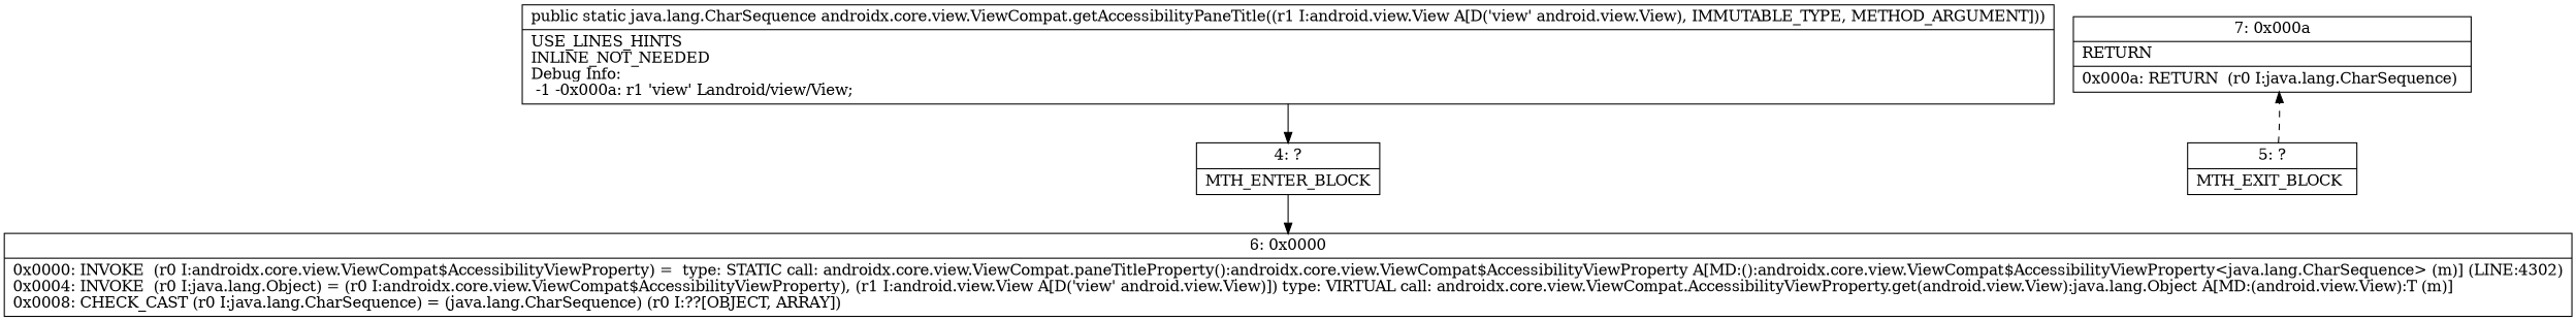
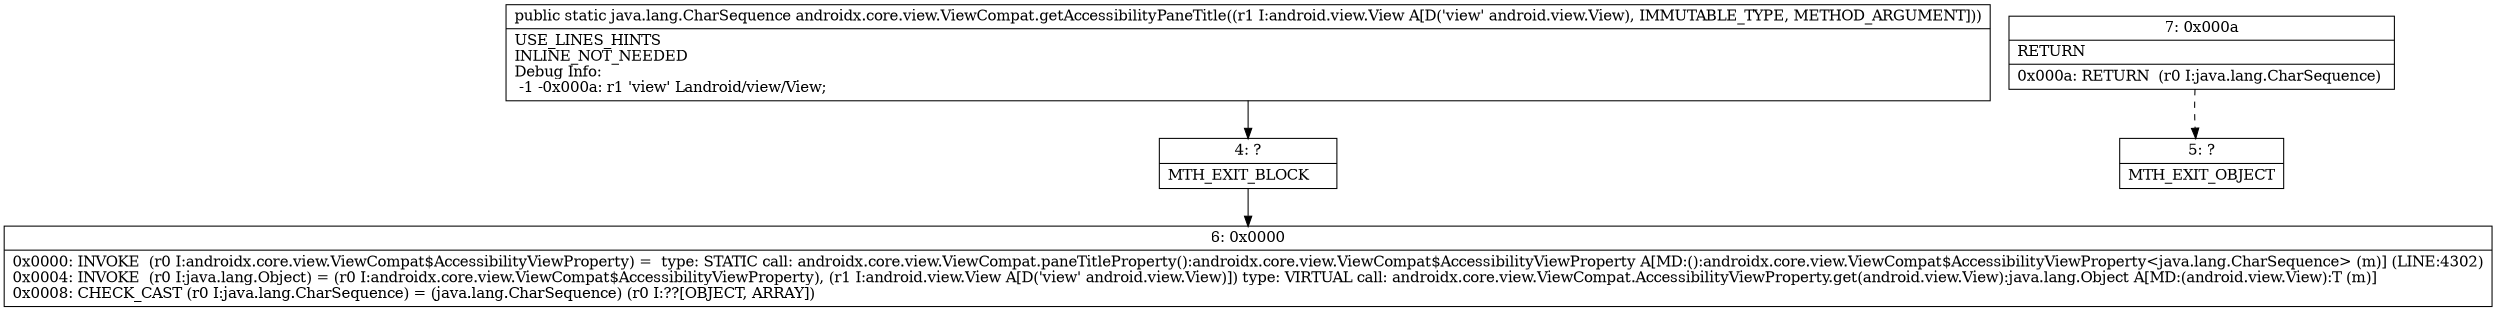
  digraph {
    node [shape=record]
    edge [style=solid]
-   n1 [label="{4\:\ ?|MTH_ENTER_BLOCK\l}"]
+   n1 [label="{4\:\ ?|MTH_EXIT_BLOCK\l}"]
    n2 [label="{6\:\ 0x0000|0x0000: INVOKE  (r0 I:androidx.core.view.ViewCompat$AccessibilityViewProperty) =  type: STATIC call: androidx.core.view.ViewCompat.paneTitleProperty():androidx.core.view.ViewCompat$AccessibilityViewProperty A[MD:():androidx.core.view.ViewCompat$AccessibilityViewProperty\<java.lang.CharSequence\> (m)] (LINE:4302)\l0x0004: INVOKE  (r0 I:java.lang.Object) = (r0 I:androidx.core.view.ViewCompat$AccessibilityViewProperty), (r1 I:android.view.View A[D('view' android.view.View)]) type: VIRTUAL call: androidx.core.view.ViewCompat.AccessibilityViewProperty.get(android.view.View):java.lang.Object A[MD:(android.view.View):T (m)]\l0x0008: CHECK_CAST (r0 I:java.lang.CharSequence) = (java.lang.CharSequence) (r0 I:??[OBJECT, ARRAY]) \l}"]
    n3 [label="{7\:\ 0x000a|RETURN\l|0x000a: RETURN  (r0 I:java.lang.CharSequence) \l}"]
-   n4 [label="{5\:\ ?|MTH_EXIT_BLOCK\l}"]
+   n4 [label="{5\:\ ?|MTH_EXIT_OBJECT\l}"]
    n5 [label="{public static java.lang.CharSequence androidx.core.view.ViewCompat.getAccessibilityPaneTitle((r1 I:android.view.View A[D('view' android.view.View), IMMUTABLE_TYPE, METHOD_ARGUMENT]))  | USE_LINES_HINTS\lINLINE_NOT_NEEDED\lDebug Info:\l  \-1 \-0x000a: r1 'view' Landroid\/view\/View;\l}"]
    n1 -> n2
-   n4 -> n3 [style=dashed]
+   n3 -> n4 [style=dashed]
    n5 -> n1
  }
